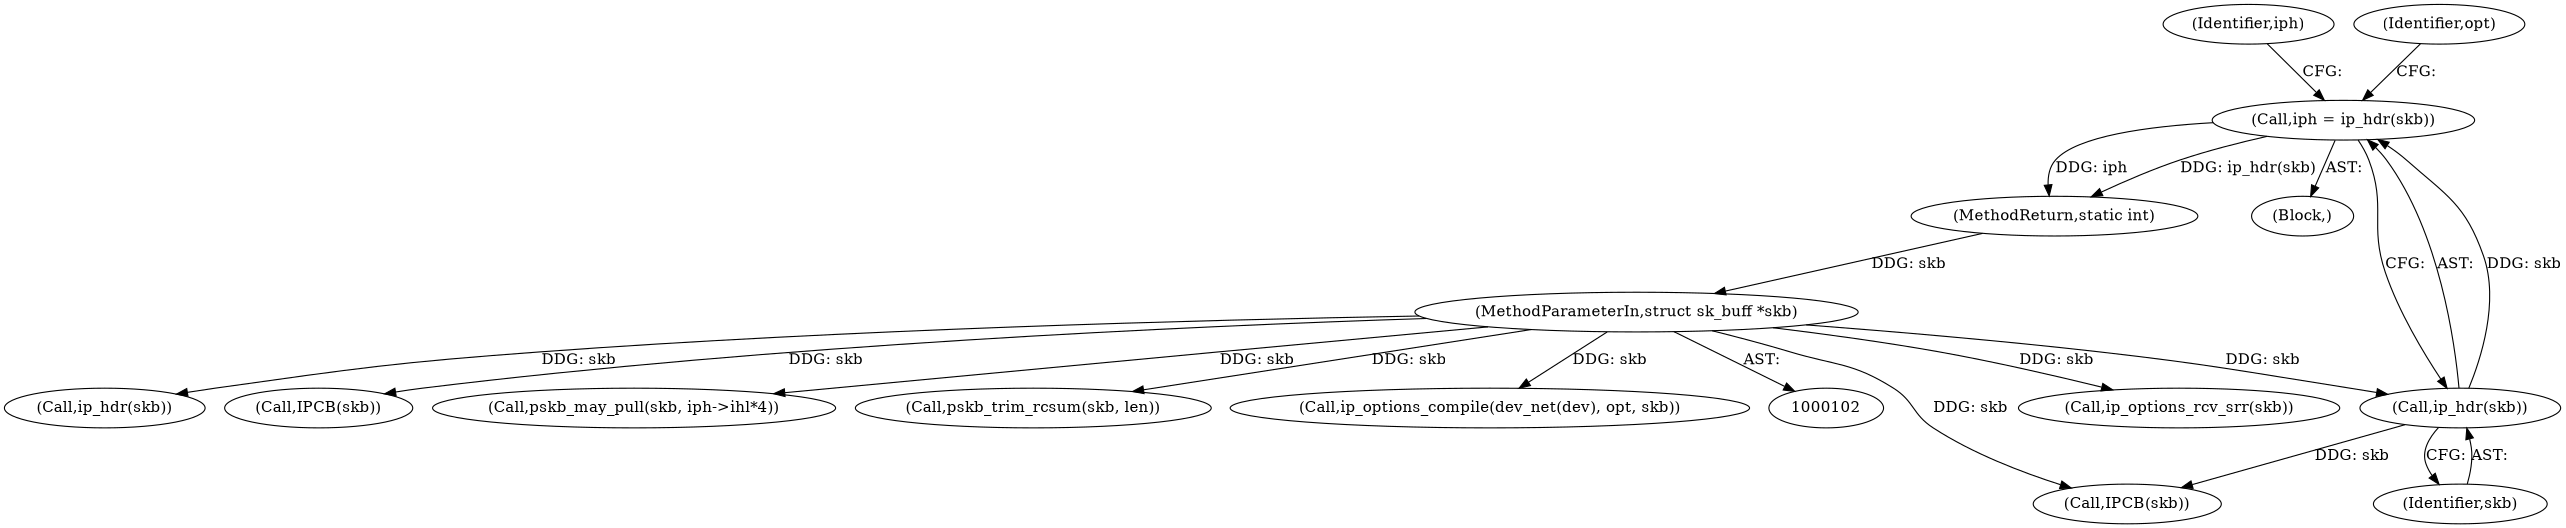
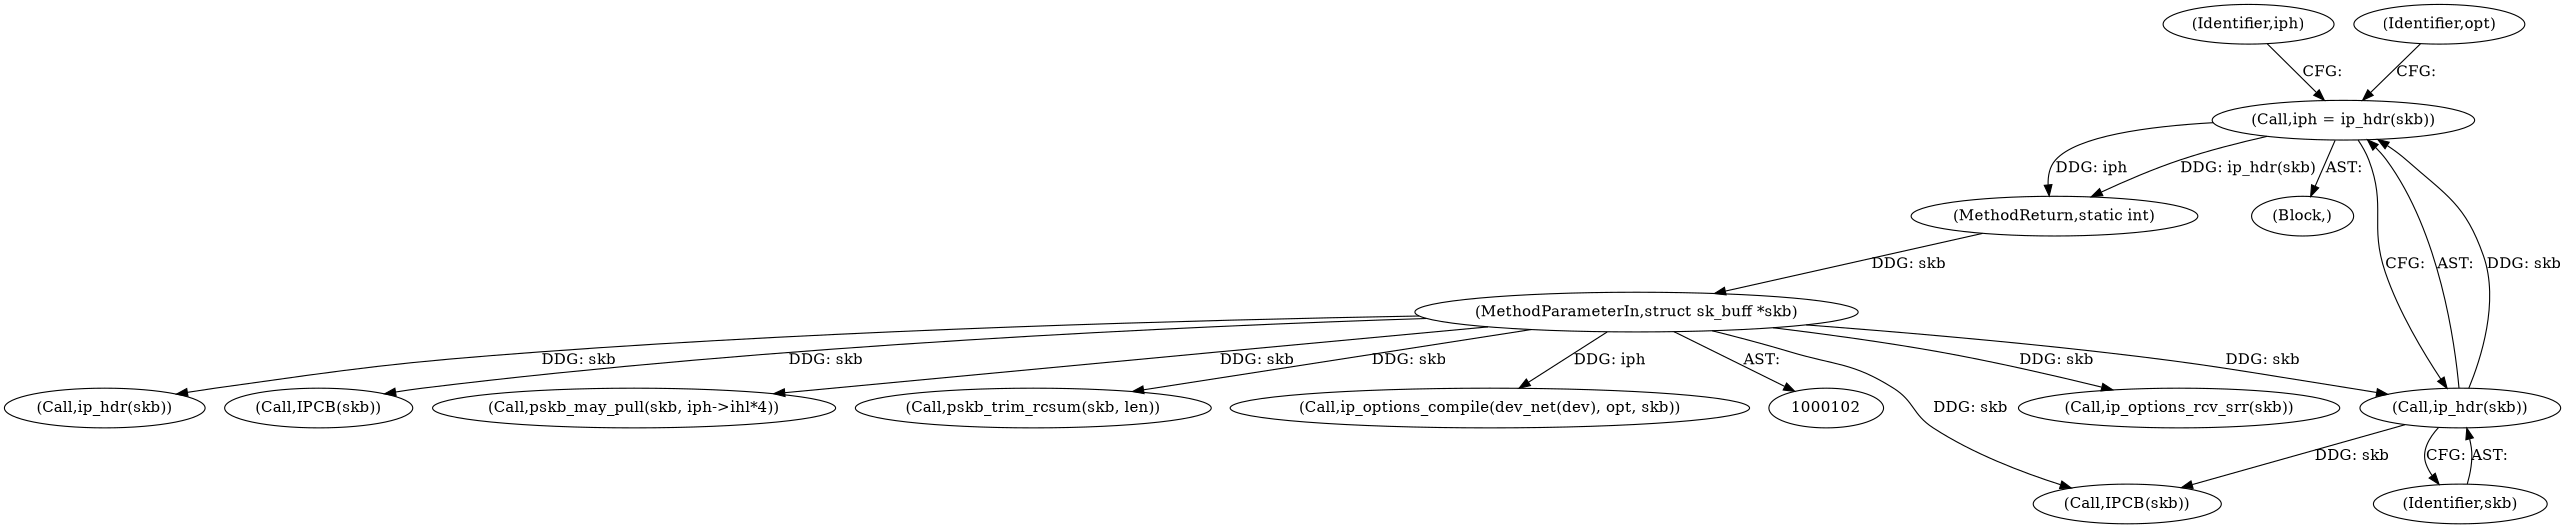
  digraph {
    n1 [label="(Call,iph = ip_hdr(skb))"]
    n2 [label="(Call,ip_hdr(skb))"]
    n3 [label="(Block,)"]
    n4 [label="(MethodReturn,static int)"]
    n5 [label="(Call,IPCB(skb))"]
    n6 [label="(Identifier,skb)"]
    n7 [label="(MethodParameterIn,struct sk_buff *skb)"]
    n8 [label="(Call,ip_options_rcv_srr(skb))"]
    n9 [label="(Call,ip_hdr(skb))"]
    n10 [label="(Call,IPCB(skb))"]
    n11 [label="(Call,pskb_may_pull(skb, iph->ihl*4))"]
    n12 [label="(Call,pskb_trim_rcsum(skb, len))"]
    n13 [label="(Call,ip_options_compile(dev_net(dev), opt, skb))"]
    1000102
    n15 [label="(Identifier,iph)"]
    n16 [label="(Identifier,opt)"]
    n1 -> n2 [label="CFG: "]
    n1 -> n3 [label="AST: "]
    n1 -> n4 [label="DDG: iph"]
    n1 -> n4 [label="DDG: ip_hdr(skb)"]
    n2 -> n1 [label="AST: "]
    n2 -> n1 [label="DDG: skb"]
    n2 -> n5 [label="DDG: skb"]
    n2 -> n6 [label="CFG: "]
    n4 -> n7 [label="DDG: skb"]
    n6 -> n2 [label="AST: "]
    n7 -> n2 [label="DDG: skb"]
    n7 -> n5 [label="DDG: skb"]
    n7 -> n8 [label="DDG: skb"]
    n7 -> n9 [label="DDG: skb"]
    n7 -> n10 [label="DDG: skb"]
    n7 -> n11 [label="DDG: skb"]
    n7 -> n12 [label="DDG: skb"]
-   n7 -> n13 [label="DDG: skb"]
+   n7 -> n13 [label="DDG: iph"]
    n7 -> 1000102 [label="AST: "]
    n15 -> n1 [label="CFG: "]
    n16 -> n1 [label="CFG: "]
  }
